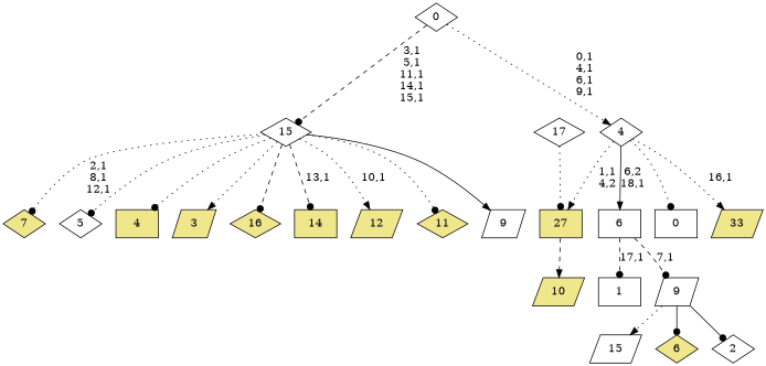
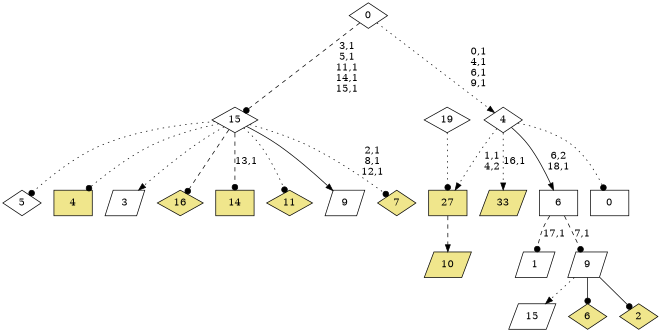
  digraph {
    node [fillcolor=white shape=diamond style=filled]
    edge [arrowhead=dot style=dotted]
-   n1 [label=17]
+   n1 [label=19]
    27 [fillcolor=khaki shape=box]
    n3 [fillcolor=khaki label=16]
    n4 [label=15 shape=parallelogram]
    n5 [fillcolor=khaki label=14 shape=box]
    n6 [fillcolor=khaki label=33 shape=parallelogram]
-   n7 [fillcolor=khaki label=12 shape=parallelogram]
    n8 [fillcolor=khaki label=11]
    n9 [fillcolor=khaki label=10 shape=parallelogram]
    n10 [label=9 shape=parallelogram]
    n11 [fillcolor=khaki label=7]
    n12 [fillcolor=khaki label=6]
    n13 [label=5]
    n14 [fillcolor=khaki label=4 shape=box]
-   n15 [fillcolor=khaki label=3 shape=parallelogram]
+   n15 [label=3 shape=parallelogram]
    15
-   n17 [label=2]
+   n17 [fillcolor=khaki label=2]
    9 [shape=parallelogram]
-   n19 [label=1 shape=box]
+   n19 [label=1 shape=parallelogram]
    6 [shape=box]
    n21 [label=0 shape=box]
    4
    0
    n1 -> 27
    27 -> n9 [arrowhead=normal style=dashed]
    15 -> n3 [style=dashed]
    15 -> n5 [label="13,1" style=dashed]
-   15 -> n7 [arrowhead=normal label="10,1"]
    15 -> n8
    15 -> n10 [arrowhead=normal style=solid]
    15 -> n11 [label="2,1\n8,1\n12,1"]
    15 -> n13
    15 -> n14
    15 -> n15 [arrowhead=normal]
    9 -> n4 [arrowhead=normal]
    9 -> n12 [style=solid]
    9 -> n17 [style=solid]
    6 -> 9 [label="7,1" style=dashed]
    6 -> n19 [label="17,1" style=dashed]
    4 -> 27 [arrowhead=normal label="1,1\n4,2"]
    4 -> n6 [arrowhead=normal label="16,1"]
    4 -> 6 [arrowhead=normal label="6,2\n18,1" style=solid]
    4 -> n21
    0 -> 15 [label="3,1\n5,1\n11,1\n14,1\n15,1" style=dashed]
    0 -> 4 [arrowhead=normal label="0,1\n4,1\n6,1\n9,1"]
  }
